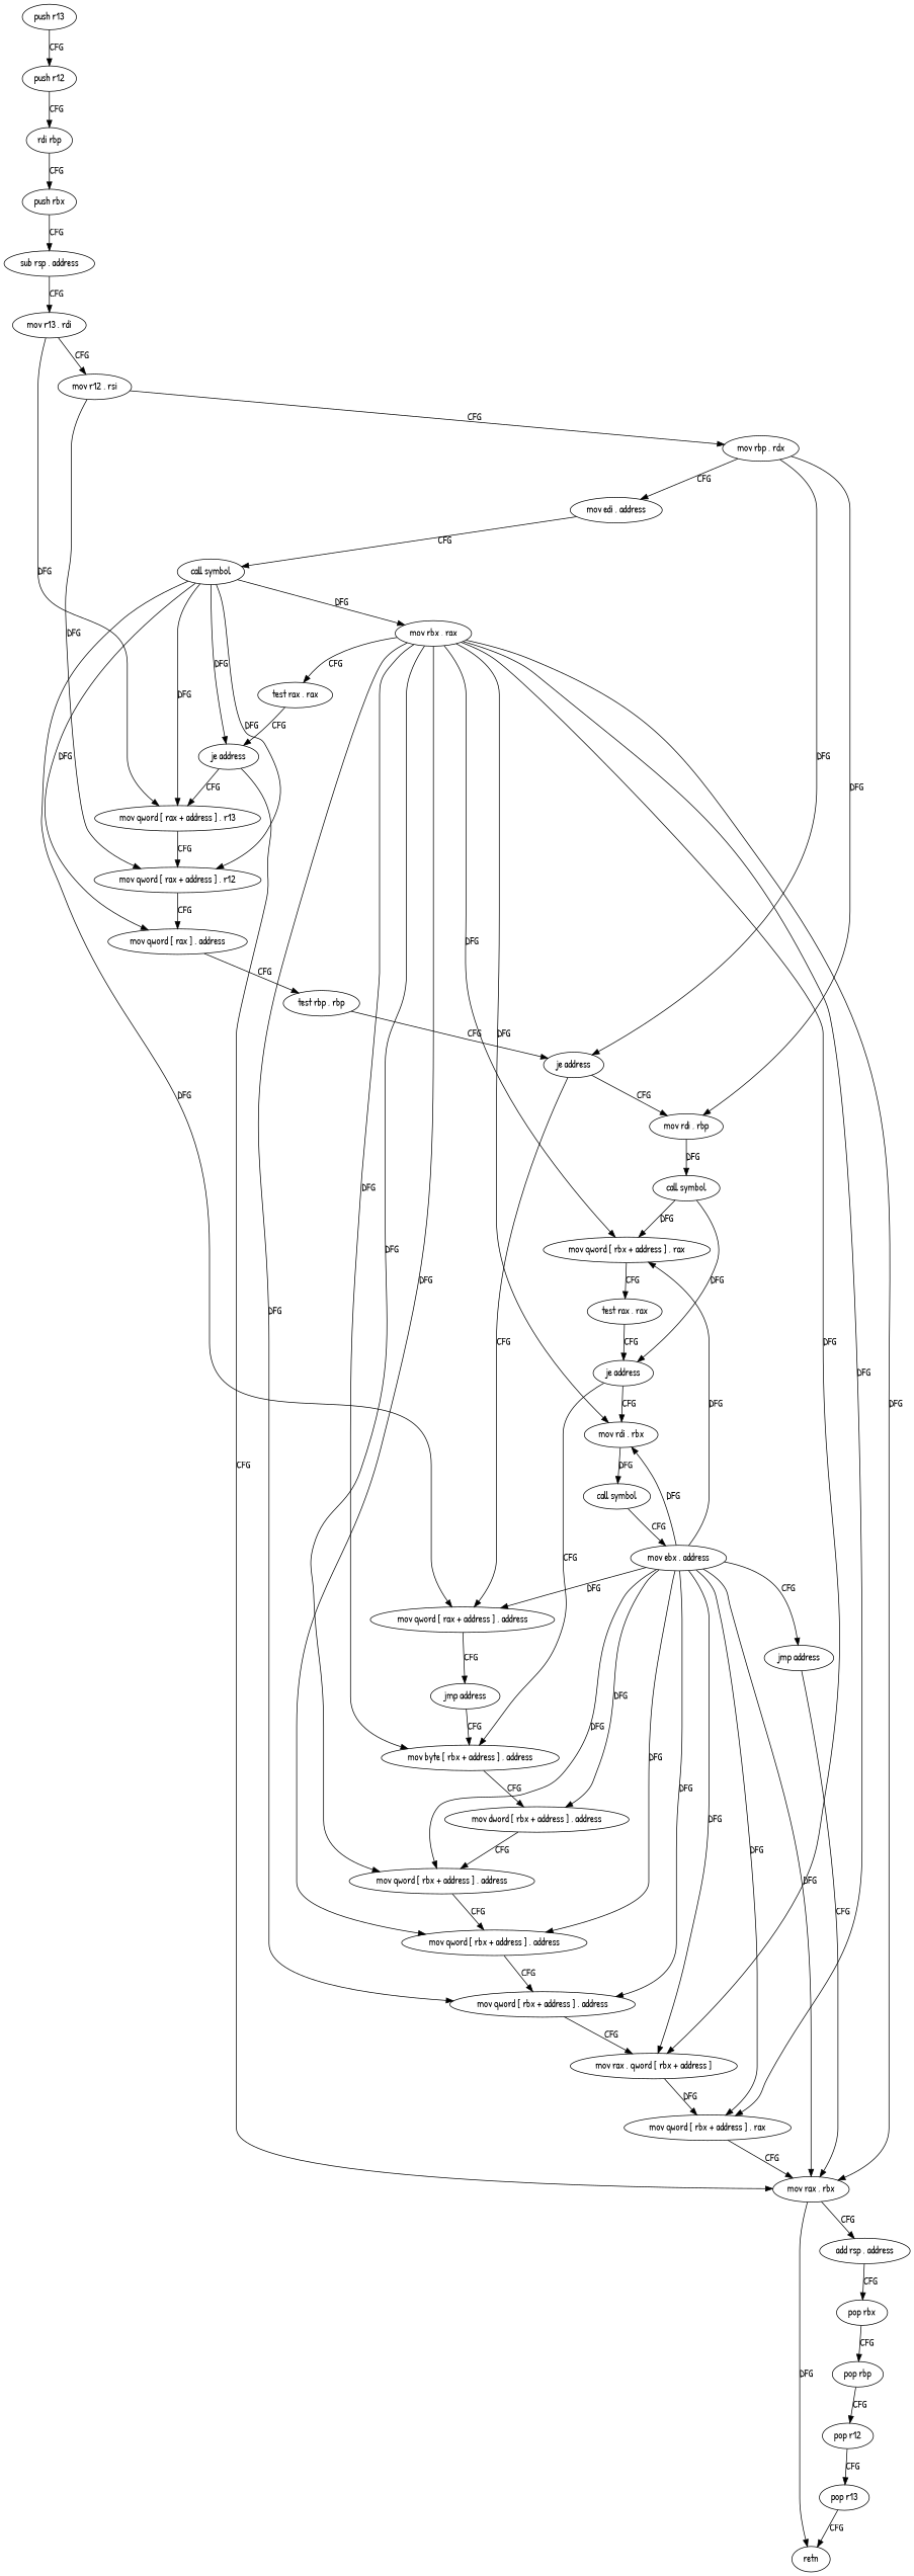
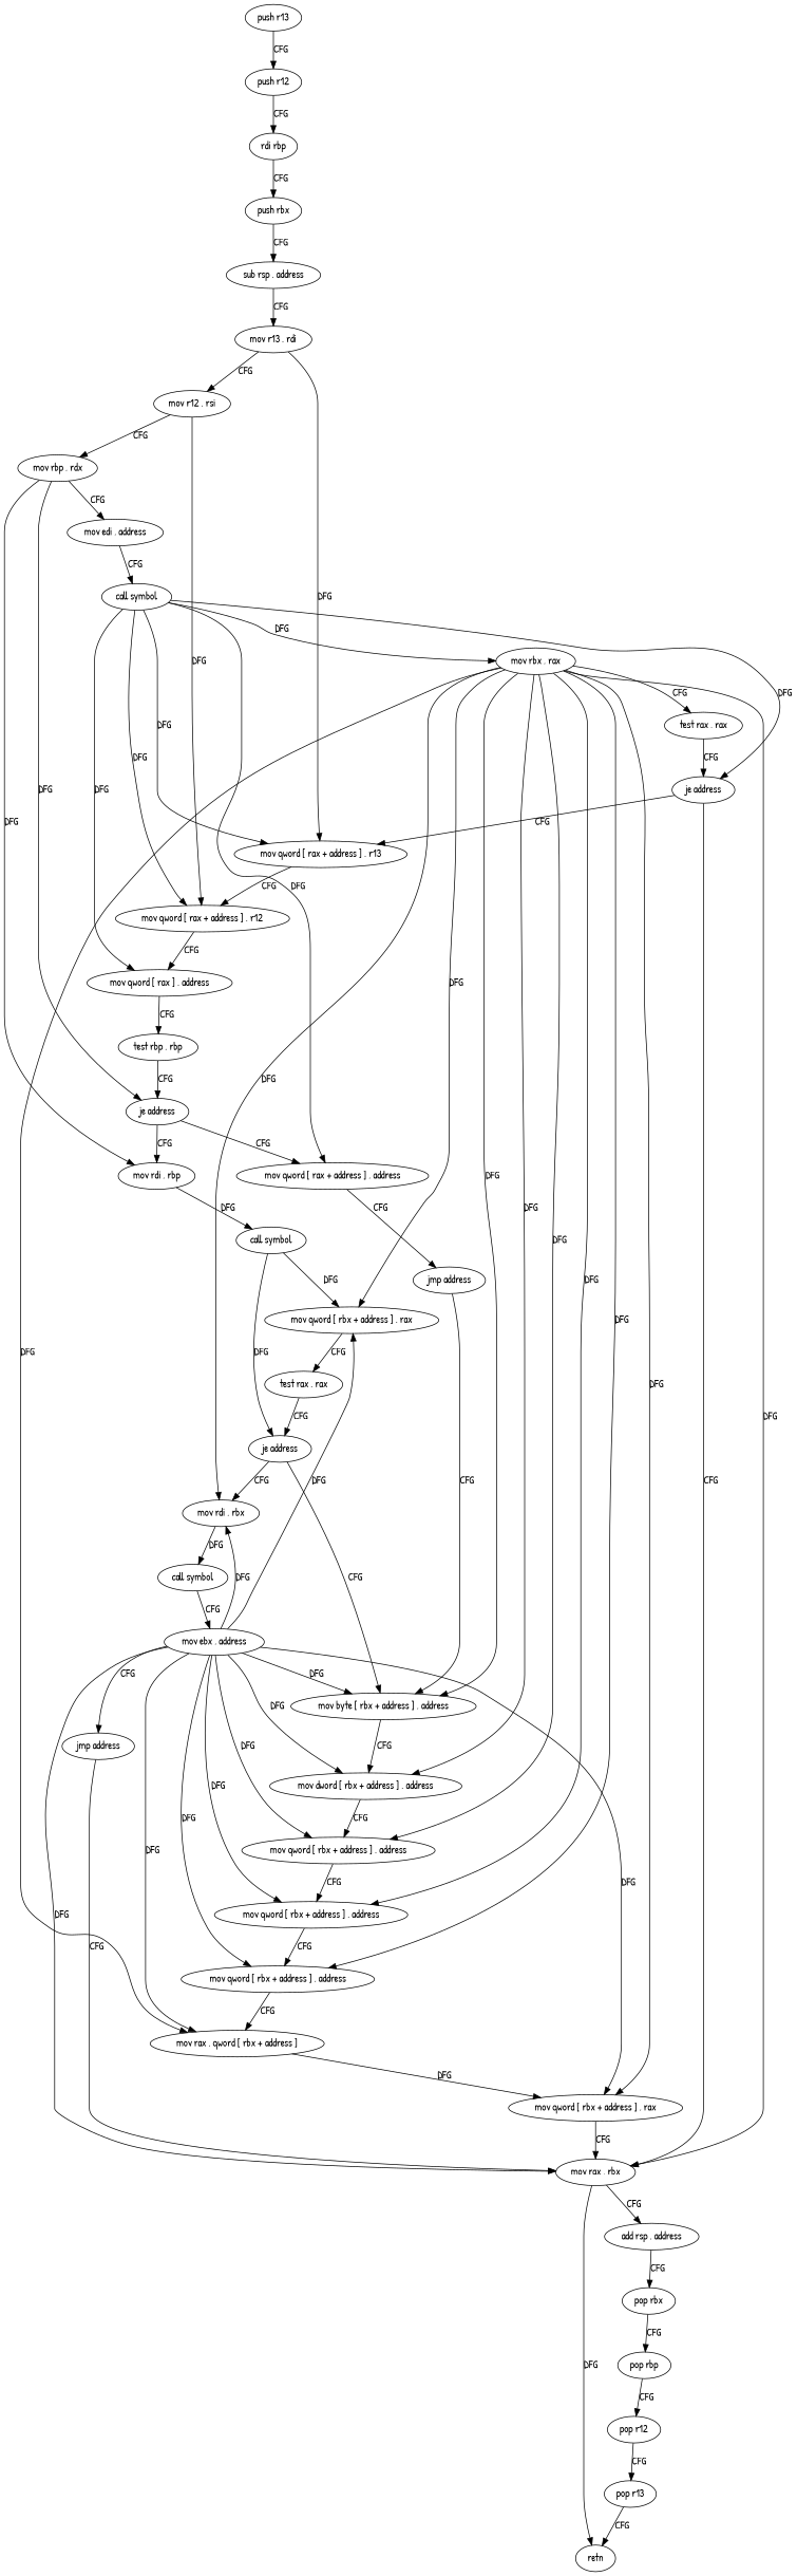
  digraph {
    fontname="Patrick Hand"
    node [fontname="Patrick Hand"]
    edge [fontname="Patrick Hand"]
    n1 [label="push r13"]
    n2 [label="push r12"]
    n3 [label="rdi rbp"]
    n4 [label="push rbx"]
    n5 [label="sub rsp , address"]
    n6 [label="mov r13 , rdi"]
    n7 [label="mov r12 , rsi"]
    n8 [label="mov qword [ rax + address ] , r13"]
    n9 [label="mov rbp , rdx"]
    n10 [label="mov qword [ rax + address ] , r12"]
    n11 [label="mov edi , address"]
    n12 [label="je address"]
    n13 [label="mov rdi , rbp"]
    n14 [label="mov qword [ rax ] , address"]
    n15 [label="call symbol"]
    n16 [label="mov qword [ rax + address ] , address"]
    n17 [label="call symbol"]
    n18 [label="mov rbx , rax"]
    n19 [label="je address"]
    n20 [label="test rax , rax"]
    n21 [label="mov rax , rbx"]
    n22 [label="mov byte [ rbx + address ] , address"]
    n23 [label="mov qword [ rbx + address ] , rax"]
    n24 [label="mov rdi , rbx"]
    n25 [label="mov dword [ rbx + address ] , address"]
    n26 [label="mov qword [ rbx + address ] , address"]
    n27 [label="mov qword [ rbx + address ] , address"]
    n28 [label="mov qword [ rbx + address ] , address"]
    n29 [label="mov rax , qword [ rbx + address ]"]
    n30 [label="mov qword [ rbx + address ] , rax"]
    n31 [label="test rbp , rbp"]
    n32 [label="jmp address"]
    n33 [label="add rsp , address"]
    n34 [label=retn]
    n35 [label="test rax , rax"]
    n36 [label="call symbol"]
    n37 [label="pop rbx"]
    n38 [label="pop rbp"]
    n39 [label="pop r12"]
    n40 [label="pop r13"]
    n41 [label="je address"]
    n42 [label="mov ebx , address"]
    n43 [label="jmp address"]
    n1 -> n2 [label=CFG]
    n2 -> n3 [label=CFG]
    n3 -> n4 [label=CFG]
    n4 -> n5 [label=CFG]
    n5 -> n6 [label=CFG]
    n6 -> n7 [label=CFG]
    n6 -> n8 [label=DFG]
    n7 -> n9 [label=CFG]
    n7 -> n10 [label=DFG]
    n8 -> n10 [label=CFG]
    n9 -> n11 [label=CFG]
    n9 -> n12 [label=DFG]
    n9 -> n13 [label=DFG]
    n10 -> n14 [label=CFG]
    n11 -> n15 [label=CFG]
    n12 -> n13 [label=CFG]
    n12 -> n16 [label=CFG]
    n13 -> n17 [label=DFG]
    n14 -> n31 [label=CFG]
    n15 -> n8 [label=DFG]
    n15 -> n10 [label=DFG]
    n15 -> n14 [label=DFG]
    n15 -> n16 [label=DFG]
    n15 -> n18 [label=DFG]
    n15 -> n19 [label=DFG]
    n16 -> n32 [label=CFG]
    n17 -> n23 [label=DFG]
    n17 -> n41 [label=DFG]
    n18 -> n20 [label=CFG]
    n18 -> n21 [label=DFG]
    n18 -> n22 [label=DFG]
    n18 -> n23 [label=DFG]
    n18 -> n24 [label=DFG]
+   n18 -> n25 [label=DFG]
    n18 -> n26 [label=DFG]
    n18 -> n27 [label=DFG]
    n18 -> n28 [label=DFG]
    n18 -> n29 [label=DFG]
    n18 -> n30 [label=DFG]
    n19 -> n8 [label=CFG]
    n19 -> n21 [label=CFG]
    n20 -> n19 [label=CFG]
    n21 -> n33 [label=CFG]
    n21 -> n34 [label=DFG]
    n22 -> n25 [label=CFG]
    n23 -> n35 [label=CFG]
    n24 -> n36 [label=DFG]
    n25 -> n26 [label=CFG]
    n26 -> n27 [label=CFG]
    n27 -> n28 [label=CFG]
    n28 -> n29 [label=CFG]
    n29 -> n30 [label=DFG]
    n30 -> n21 [label=CFG]
    n31 -> n12 [label=CFG]
    n32 -> n22 [label=CFG]
    n33 -> n37 [label=CFG]
    n35 -> n41 [label=CFG]
    n36 -> n42 [label=CFG]
    n37 -> n38 [label=CFG]
    n38 -> n39 [label=CFG]
    n39 -> n40 [label=CFG]
    n40 -> n34 [label=CFG]
    n41 -> n22 [label=CFG]
    n41 -> n24 [label=CFG]
    n42 -> n21 [label=DFG]
-   n42 -> n16 [label=DFG]
+   n42 -> n22 [label=DFG]
    n42 -> n23 [label=DFG]
    n42 -> n24 [label=DFG]
    n42 -> n25 [label=DFG]
    n42 -> n26 [label=DFG]
    n42 -> n27 [label=DFG]
    n42 -> n28 [label=DFG]
    n42 -> n29 [label=DFG]
    n42 -> n30 [label=DFG]
    n42 -> n43 [label=CFG]
    n43 -> n21 [label=CFG]
  }
